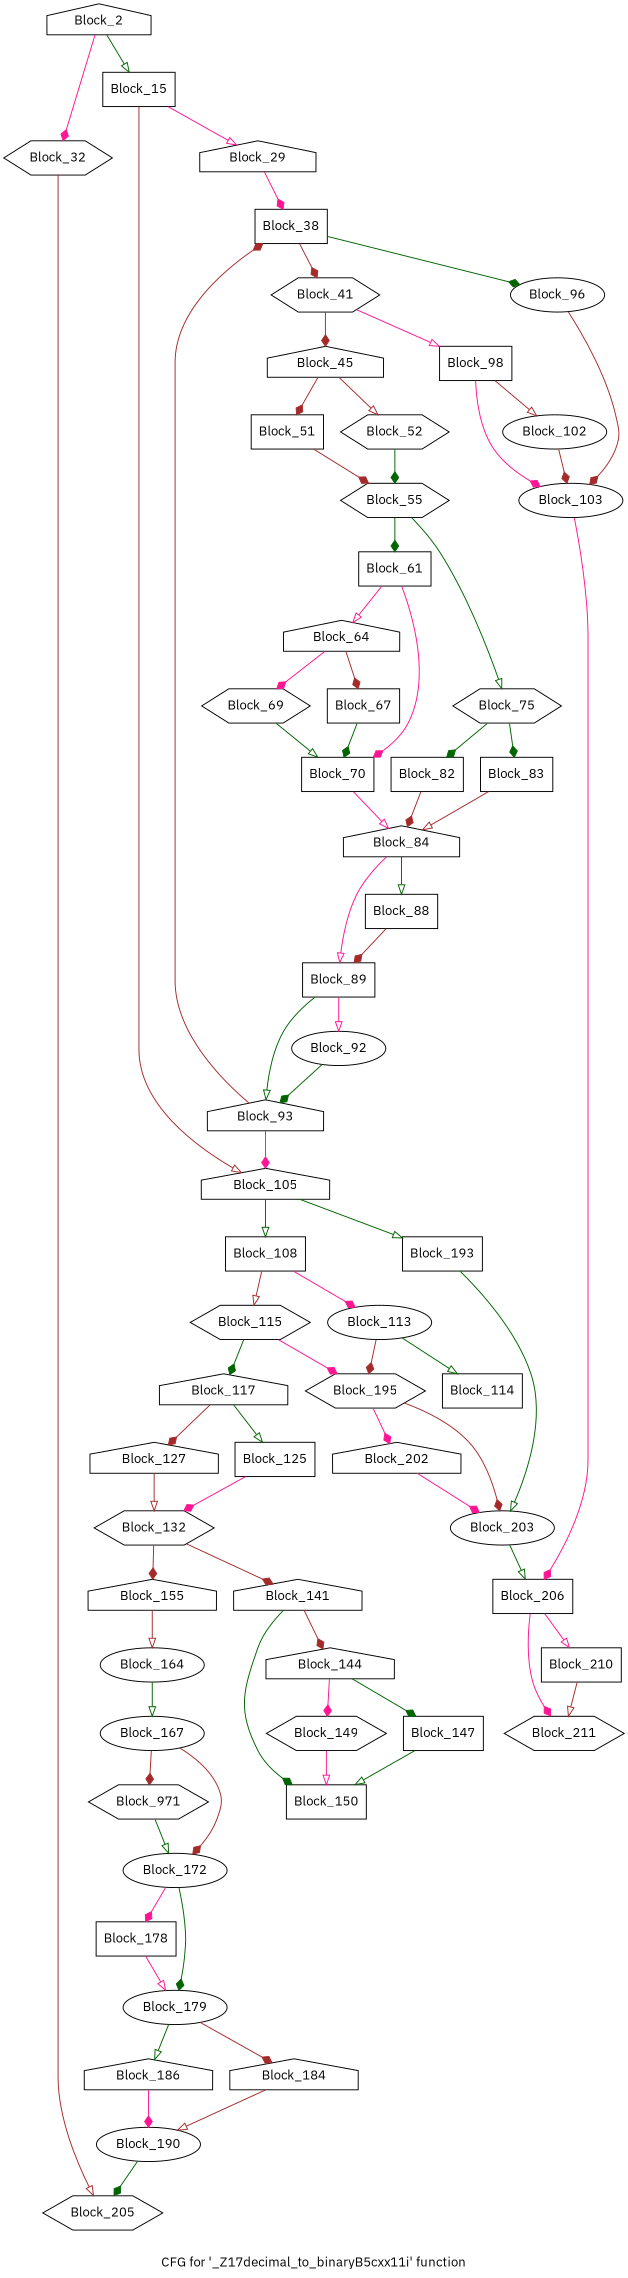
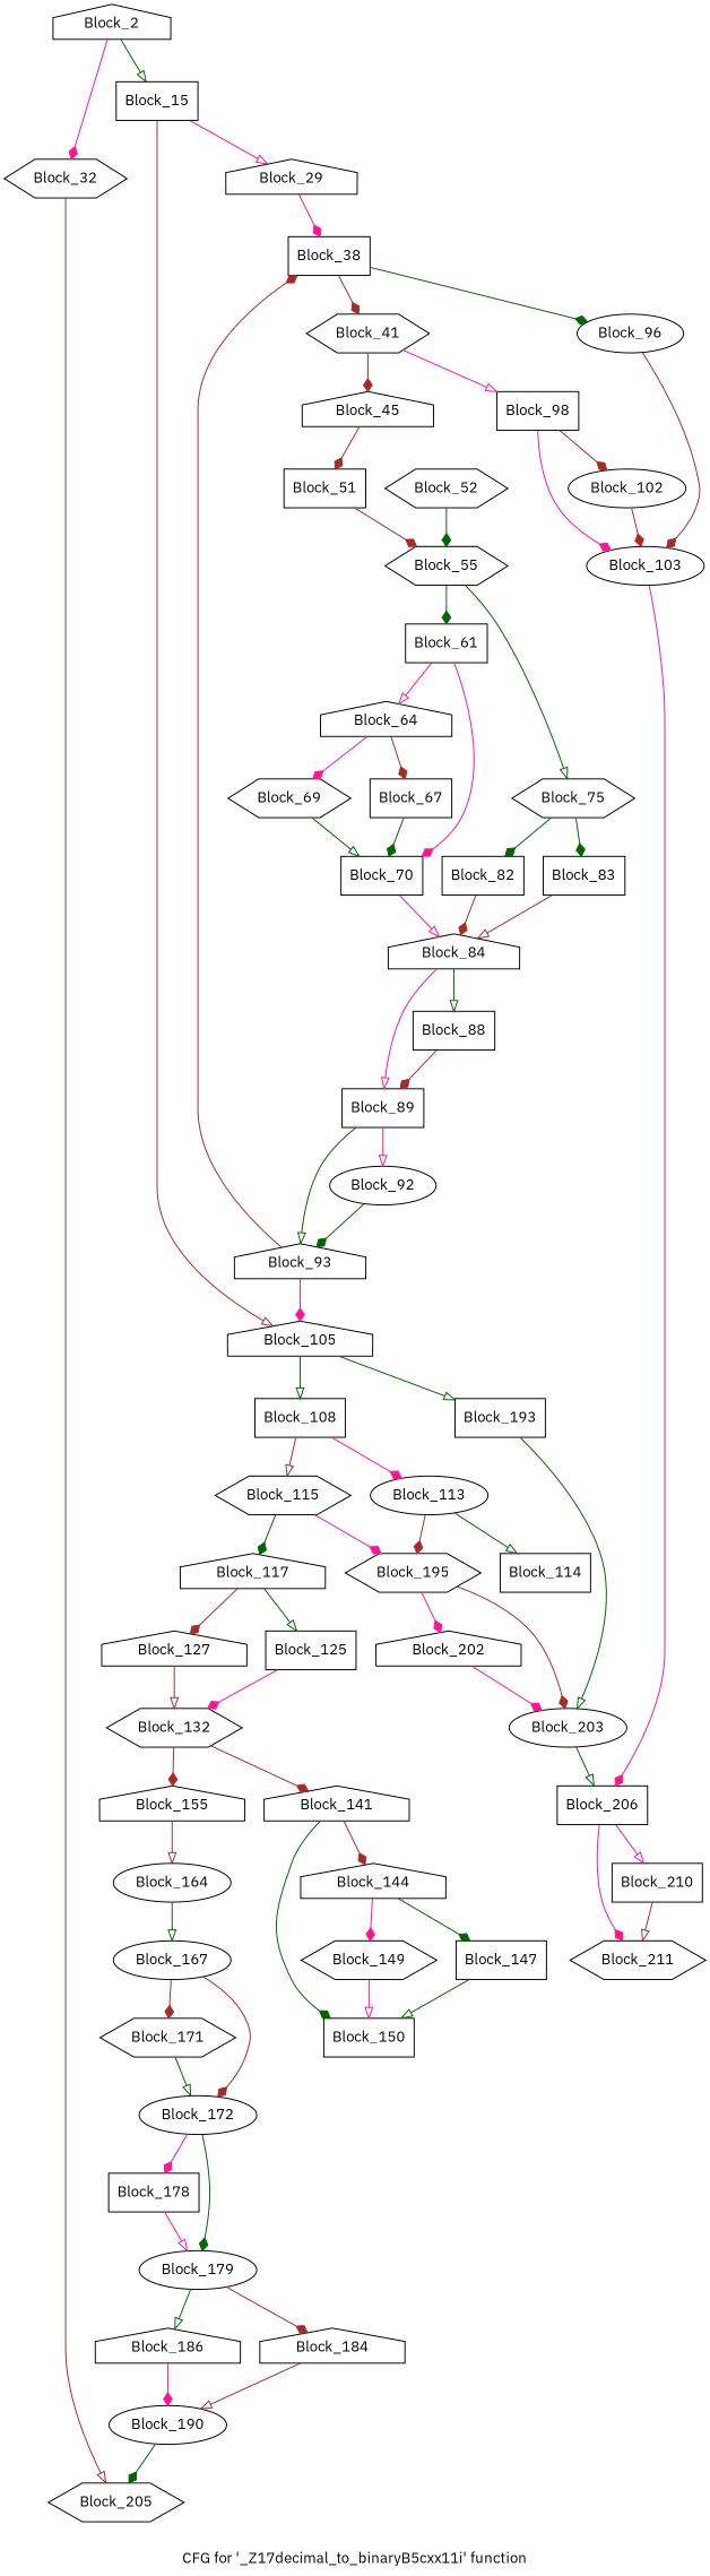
  digraph {
    fontname="IBM Plex Sans"
    label="CFG for '_Z17decimal_to_binaryB5cxx11i' function"
    node [fontname="IBM Plex Sans" shape=box]
    edge [arrowhead=diamond color=brown fontname="IBM Plex Sans"]
    n1 [label=Block_2 shape=house]
    n2 [label=Block_32 shape=hexagon]
    n3 [label=Block_15]
    n4 [label=Block_205 shape=hexagon]
    n5 [label=Block_29 shape=house]
    n6 [label=Block_105 shape=house]
    n7 [label=Block_38]
    n8 [label=Block_108]
    n9 [label=Block_193]
    n10 [label=Block_41 shape=hexagon]
    n11 [label=Block_96 shape=ellipse]
    n12 [label=Block_113 shape=ellipse]
    n13 [label=Block_115 shape=hexagon]
    n14 [label=Block_203 shape=ellipse]
    n15 [label=Block_45 shape=house]
    n16 [label=Block_98]
    n17 [label=Block_103 shape=ellipse]
    n18 [label=Block_51]
    n19 [label=Block_52 shape=hexagon]
    n20 [label=Block_102 shape=ellipse]
    n21 [label=Block_206]
    n22 [label=Block_55 shape=hexagon]
    n23 [label=Block_61]
    n24 [label=Block_75 shape=hexagon]
    n25 [label=Block_70]
    n26 [label=Block_64 shape=house]
    n27 [label=Block_83]
    n28 [label=Block_82]
    n29 [label=Block_84 shape=house]
    n30 [label=Block_67]
    n31 [label=Block_69 shape=hexagon]
    n32 [label=Block_89]
    n33 [label=Block_88]
    n34 [label=Block_93 shape=house]
    n35 [label=Block_92 shape=ellipse]
    n36 [label=Block_211 shape=hexagon]
    n37 [label=Block_210]
    n38 [label=Block_114]
    n39 [label=Block_195 shape=hexagon]
    n40 [label=Block_117 shape=house]
    n41 [label=Block_202 shape=house]
    n42 [label=Block_125]
    n43 [label=Block_127 shape=house]
    n44 [label=Block_132 shape=hexagon]
    n45 [label=Block_141 shape=house]
    n46 [label=Block_155 shape=house]
    n47 [label=Block_150]
    n48 [label=Block_144 shape=house]
    n49 [label=Block_164 shape=ellipse]
    n50 [label=Block_147]
    n51 [label=Block_149 shape=hexagon]
    n52 [label=Block_167 shape=ellipse]
    n53 [label=Block_172 shape=ellipse]
-   n54 [label=Block_971 shape=hexagon]
+   n54 [label=Block_171 shape=hexagon]
    n55 [label=Block_179 shape=ellipse]
    n56 [label=Block_178]
    n57 [label=Block_184 shape=house]
    n58 [label=Block_186 shape=house]
    n59 [label=Block_190 shape=ellipse]
    n1 -> n2 [color=deeppink tailport=s0]
    n1 -> n3 [arrowhead=onormal color=darkgreen tailport=s1]
    n2 -> n4 [arrowhead=onormal]
    n3 -> n5 [arrowhead=onormal color=deeppink tailport=s0]
    n3 -> n6 [arrowhead=onormal tailport=s1]
    n5 -> n7 [color=deeppink]
    n6 -> n8 [arrowhead=onormal color=darkgreen]
    n6 -> n9 [arrowhead=onormal color=darkgreen]
    n7 -> n10
    n7 -> n11 [color=darkgreen]
    n8 -> n12 [color=deeppink tailport=s0]
    n8 -> n13 [arrowhead=onormal tailport=s1]
    n9 -> n14 [arrowhead=onormal color=darkgreen]
    n10 -> n15
    n10 -> n16 [arrowhead=onormal color=deeppink]
    n11 -> n17
    n12 -> n38 [arrowhead=onormal color=darkgreen]
    n12 -> n39
    n13 -> n39 [color=deeppink]
    n13 -> n40 [color=darkgreen]
    n14 -> n21 [arrowhead=onormal color=darkgreen]
    n15 -> n18 [tailport=s0]
-   n15 -> n19 [arrowhead=onormal tailport=s1]
    n16 -> n17 [color=deeppink tailport=s0]
-   n16 -> n20 [arrowhead=onormal tailport=s1]
+   n16 -> n20 [tailport=s1]
    n17 -> n21 [color=deeppink]
    n18 -> n22
    n19 -> n22 [color=darkgreen]
    n20 -> n17
    n21 -> n36 [color=deeppink tailport=s0]
    n21 -> n37 [arrowhead=onormal color=deeppink tailport=s1]
    n22 -> n23 [color=darkgreen tailport=s0]
    n22 -> n24 [arrowhead=onormal color=darkgreen tailport=s1]
    n23 -> n25 [color=deeppink tailport=s0]
    n23 -> n26 [arrowhead=onormal color=deeppink tailport=s1]
    n24 -> n27 [color=darkgreen tailport=s0]
    n24 -> n28 [color=darkgreen tailport=s1]
    n25 -> n29 [arrowhead=onormal color=deeppink]
    n26 -> n30 [tailport=s0]
    n26 -> n31 [color=deeppink tailport=s1]
    n27 -> n29 [arrowhead=onormal]
    n28 -> n29
    n29 -> n32 [arrowhead=onormal color=deeppink tailport=s0]
    n29 -> n33 [arrowhead=onormal color=darkgreen tailport=s1]
    n30 -> n25 [color=darkgreen]
    n31 -> n25 [arrowhead=onormal color=darkgreen]
    n32 -> n34 [arrowhead=onormal color=darkgreen tailport=s0]
    n32 -> n35 [arrowhead=onormal color=deeppink tailport=s1]
    n33 -> n32
    n34 -> n6 [color=deeppink tailport=s0]
    n34 -> n7 [tailport=s1]
    n35 -> n34 [color=darkgreen]
    n37 -> n36 [arrowhead=onormal]
    n39 -> n14 [tailport=s0]
    n39 -> n41 [color=deeppink tailport=s1]
    n40 -> n42 [arrowhead=onormal color=darkgreen tailport=s0]
    n40 -> n43 [tailport=s1]
    n41 -> n14 [color=deeppink]
    n42 -> n44 [color=deeppink]
    n43 -> n44 [arrowhead=onormal]
    n44 -> n45 [tailport=s0]
    n44 -> n46 [tailport=s1]
    n45 -> n47 [color=darkgreen tailport=s0]
    n45 -> n48 [tailport=s1]
    n46 -> n49 [arrowhead=onormal tailport=s1]
    n48 -> n50 [color=darkgreen tailport=s0]
    n48 -> n51 [color=deeppink tailport=s1]
    n49 -> n52 [arrowhead=onormal color=darkgreen]
    n50 -> n47 [arrowhead=onormal color=darkgreen]
    n51 -> n47 [arrowhead=onormal color=deeppink]
    n52 -> n53 [tailport=s0]
    n52 -> n54 [tailport=s1]
    n53 -> n55 [color=darkgreen tailport=s0]
    n53 -> n56 [color=deeppink tailport=s1]
    n54 -> n53 [arrowhead=onormal color=darkgreen]
    n55 -> n57 [tailport=s0]
    n55 -> n58 [arrowhead=onormal color=darkgreen tailport=s1]
    n56 -> n55 [arrowhead=onormal color=deeppink]
    n57 -> n59 [arrowhead=onormal]
    n58 -> n59 [color=deeppink]
    n59 -> n4 [color=darkgreen]
  }
